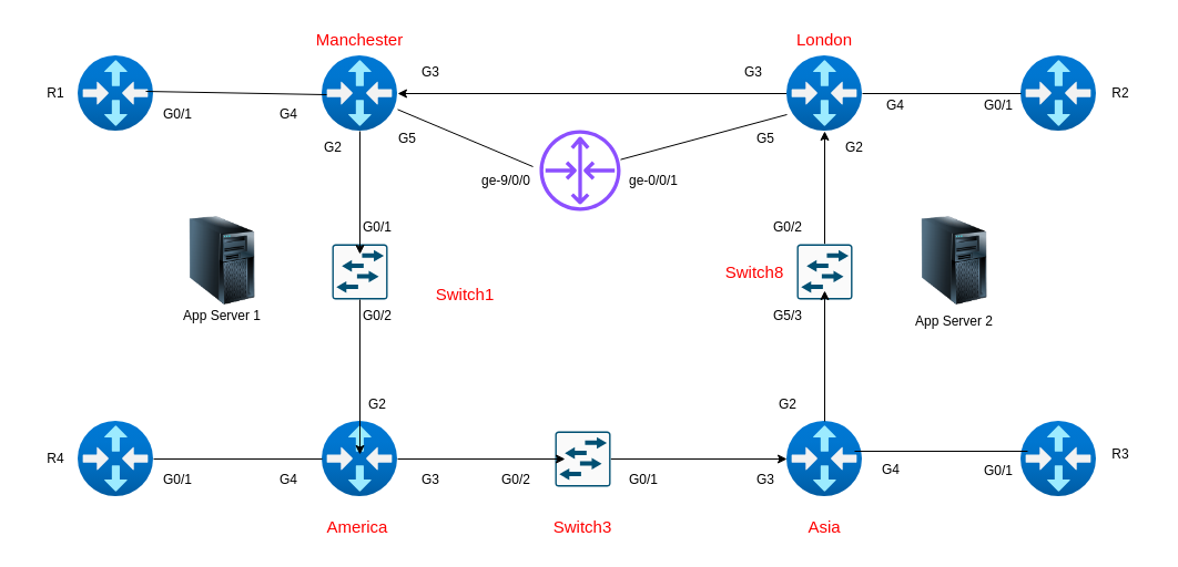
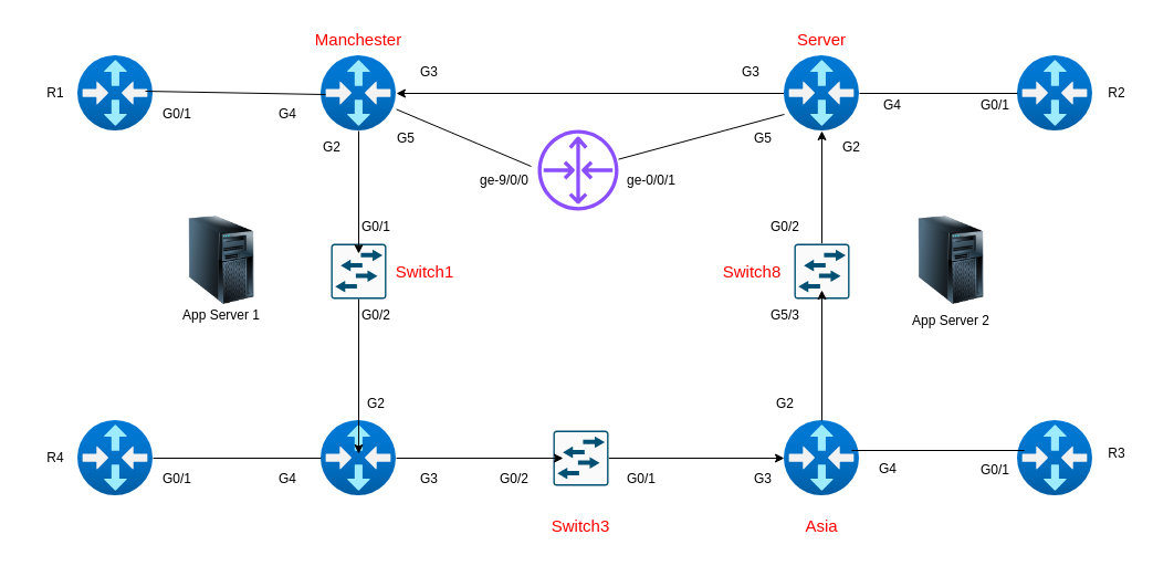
  <mxCell id="0" />
  <mxCell id="1" parent="0" />
  <mxCell id="2" value="" style="image;aspect=fixed;html=1;points=[];align=center;fontSize=12;image=img/lib/azure2/networking/Virtual_Router.svg;" parent="1" vertex="1"><mxGeometry x="290" y="50" width="68" height="68" as="geometry" /></mxCell>
  <mxCell id="3" style="edgeStyle=orthogonalEdgeStyle;rounded=0;orthogonalLoop=1;jettySize=auto;html=1;" parent="1" source="4" target="2" edge="1"><mxGeometry relative="1" as="geometry" /></mxCell>
  <mxCell id="4" value="" style="image;aspect=fixed;html=1;points=[];align=center;fontSize=12;image=img/lib/azure2/networking/Virtual_Router.svg;" parent="1" vertex="1"><mxGeometry x="709" y="50" width="68" height="68" as="geometry" /></mxCell>
  <mxCell id="5" value="" style="image;aspect=fixed;html=1;points=[];align=center;fontSize=12;image=img/lib/azure2/networking/Virtual_Router.svg;" parent="1" vertex="1"><mxGeometry x="290" y="380" width="68" height="68" as="geometry" /></mxCell>
  <mxCell id="6" value="" style="image;aspect=fixed;html=1;points=[];align=center;fontSize=12;image=img/lib/azure2/networking/Virtual_Router.svg;" parent="1" vertex="1"><mxGeometry x="709" y="380" width="68" height="68" as="geometry" /></mxCell>
  <mxCell id="7" value="" style="sketch=0;points=[[0.015,0.015,0],[0.985,0.015,0],[0.985,0.985,0],[0.015,0.985,0],[0.25,0,0],[0.5,0,0],[0.75,0,0],[1,0.25,0],[1,0.5,0],[1,0.75,0],[0.75,1,0],[0.5,1,0],[0.25,1,0],[0,0.75,0],[0,0.5,0],[0,0.25,0]];verticalLabelPosition=bottom;html=1;verticalAlign=top;aspect=fixed;align=center;pointerEvents=1;shape=mxgraph.cisco19.rect;prIcon=l2_switch;fillColor=#FAFAFA;strokeColor=#005073;" parent="1" vertex="1"><mxGeometry x="299" y="220" width="50" height="50" as="geometry" /></mxCell>
  <mxCell id="8" style="edgeStyle=orthogonalEdgeStyle;rounded=0;orthogonalLoop=1;jettySize=auto;html=1;" parent="1" source="9" target="4" edge="1"><mxGeometry relative="1" as="geometry" /></mxCell>
  <mxCell id="9" value="" style="sketch=0;points=[[0.015,0.015,0],[0.985,0.015,0],[0.985,0.985,0],[0.015,0.985,0],[0.25,0,0],[0.5,0,0],[0.75,0,0],[1,0.25,0],[1,0.5,0],[1,0.75,0],[0.75,1,0],[0.5,1,0],[0.25,1,0],[0,0.75,0],[0,0.5,0],[0,0.25,0]];verticalLabelPosition=bottom;html=1;verticalAlign=top;aspect=fixed;align=center;pointerEvents=1;shape=mxgraph.cisco19.rect;prIcon=l2_switch;fillColor=#FAFAFA;strokeColor=#005073;" parent="1" vertex="1"><mxGeometry x="718" y="220" width="50" height="50" as="geometry" /></mxCell>
  <mxCell id="10" style="edgeStyle=orthogonalEdgeStyle;rounded=0;orthogonalLoop=1;jettySize=auto;html=1;" parent="1" source="11" target="6" edge="1"><mxGeometry relative="1" as="geometry" /></mxCell>
  <mxCell id="11" value="" style="sketch=0;points=[[0.015,0.015,0],[0.985,0.015,0],[0.985,0.985,0],[0.015,0.985,0],[0.25,0,0],[0.5,0,0],[0.75,0,0],[1,0.25,0],[1,0.5,0],[1,0.75,0],[0.75,1,0],[0.5,1,0],[0.25,1,0],[0,0.75,0],[0,0.5,0],[0,0.25,0]];verticalLabelPosition=bottom;html=1;verticalAlign=top;aspect=fixed;align=center;pointerEvents=1;shape=mxgraph.cisco19.rect;prIcon=l2_switch;fillColor=#FAFAFA;strokeColor=#005073;" parent="1" vertex="1"><mxGeometry x="500" y="389" width="50" height="50" as="geometry" /></mxCell>
  <mxCell id="12" value="&lt;font color=&quot;#ff0000&quot; style=&quot;font-size: 15px;&quot;&gt;Manchester&lt;/font&gt;" style="text;html=1;align=center;verticalAlign=middle;whiteSpace=wrap;rounded=0;" parent="1" vertex="1"><mxGeometry x="294" y="20" width="60" height="30" as="geometry" /></mxCell>
- <mxCell id="13" value="&lt;font color=&quot;#ff0000&quot;&gt;&lt;span style=&quot;font-size: 15px;&quot;&gt;America&amp;nbsp;&lt;/span&gt;&lt;/font&gt;" style="text;html=1;align=center;verticalAlign=middle;whiteSpace=wrap;rounded=0;" parent="1" vertex="1"><mxGeometry x="294" y="460" width="60" height="30" as="geometry" /></mxCell>
  <mxCell id="14" value="&lt;font color=&quot;#ff0000&quot; style=&quot;font-size: 15px;&quot;&gt;Asia&lt;/font&gt;" style="text;html=1;align=center;verticalAlign=middle;whiteSpace=wrap;rounded=0;" parent="1" vertex="1"><mxGeometry x="713" y="460" width="60" height="30" as="geometry" /></mxCell>
- <mxCell id="15" value="&lt;font color=&quot;#ff0000&quot; style=&quot;font-size: 15px;&quot;&gt;London&lt;/font&gt;" style="text;html=1;align=center;verticalAlign=middle;whiteSpace=wrap;rounded=0;" parent="1" vertex="1"><mxGeometry x="713" y="20" width="60" height="30" as="geometry" /></mxCell>
+ <mxCell id="15" value="&lt;font color=&quot;#ff0000&quot; style=&quot;font-size: 15px;&quot;&gt;Server&lt;/font&gt;" style="text;html=1;align=center;verticalAlign=middle;whiteSpace=wrap;rounded=0;" parent="1" vertex="1"><mxGeometry x="713" y="20" width="60" height="30" as="geometry" /></mxCell>
  <mxCell id="16" value="&lt;font style=&quot;font-size: 15px;&quot; color=&quot;#ff0000&quot;&gt;Switch3&lt;/font&gt;" style="text;html=1;align=center;verticalAlign=middle;whiteSpace=wrap;rounded=0;" parent="1" vertex="1"><mxGeometry x="495" y="460" width="60" height="30" as="geometry" /></mxCell>
  <mxCell id="17" value="&lt;font style=&quot;font-size: 15px;&quot; color=&quot;#ff0000&quot;&gt;Switch8&lt;/font&gt;" style="text;html=1;align=center;verticalAlign=middle;whiteSpace=wrap;rounded=0;" parent="1" vertex="1"><mxGeometry x="650" y="230" width="60" height="30" as="geometry" /></mxCell>
- <mxCell id="18" value="&lt;font style=&quot;font-size: 15px;&quot; color=&quot;#ff0000&quot;&gt;Switch1&lt;/font&gt;" style="text;html=1;align=center;verticalAlign=middle;whiteSpace=wrap;rounded=0;" parent="1" vertex="1"><mxGeometry x="389" y="250" width="60" height="30" as="geometry" /></mxCell>
+ <mxCell id="18" value="&lt;font style=&quot;font-size: 15px;&quot; color=&quot;#ff0000&quot;&gt;Switch1&lt;/font&gt;" style="text;html=1;align=center;verticalAlign=middle;whiteSpace=wrap;rounded=0;" parent="1" vertex="1"><mxGeometry x="354" y="230" width="60" height="30" as="geometry" /></mxCell>
  <mxCell id="19" style="edgeStyle=orthogonalEdgeStyle;rounded=0;orthogonalLoop=1;jettySize=auto;html=1;entryX=0.5;entryY=0.18;entryDx=0;entryDy=0;entryPerimeter=0;" parent="1" source="2" target="7" edge="1"><mxGeometry relative="1" as="geometry" /></mxCell>
  <mxCell id="20" style="edgeStyle=orthogonalEdgeStyle;rounded=0;orthogonalLoop=1;jettySize=auto;html=1;entryX=0.5;entryY=0.441;entryDx=0;entryDy=0;entryPerimeter=0;" parent="1" source="7" target="5" edge="1"><mxGeometry relative="1" as="geometry" /></mxCell>
  <mxCell id="21" style="edgeStyle=orthogonalEdgeStyle;rounded=0;orthogonalLoop=1;jettySize=auto;html=1;entryX=0.18;entryY=0.5;entryDx=0;entryDy=0;entryPerimeter=0;" parent="1" source="5" target="11" edge="1"><mxGeometry relative="1" as="geometry" /></mxCell>
  <mxCell id="22" style="edgeStyle=orthogonalEdgeStyle;rounded=0;orthogonalLoop=1;jettySize=auto;html=1;entryX=0.5;entryY=0.84;entryDx=0;entryDy=0;entryPerimeter=0;" parent="1" source="6" target="9" edge="1"><mxGeometry relative="1" as="geometry" /></mxCell>
  <mxCell id="23" value="G3" style="text;html=1;align=center;verticalAlign=middle;whiteSpace=wrap;rounded=0;" parent="1" vertex="1"><mxGeometry x="660" y="418" width="60" height="30" as="geometry" /></mxCell>
  <mxCell id="24" value="G3" style="text;html=1;align=center;verticalAlign=middle;whiteSpace=wrap;rounded=0;" parent="1" vertex="1"><mxGeometry x="358" y="418" width="60" height="30" as="geometry" /></mxCell>
  <mxCell id="25" value="G3" style="text;html=1;align=center;verticalAlign=middle;whiteSpace=wrap;rounded=0;" parent="1" vertex="1"><mxGeometry x="358" y="50" width="60" height="30" as="geometry" /></mxCell>
  <mxCell id="26" value="G3" style="text;html=1;align=center;verticalAlign=middle;whiteSpace=wrap;rounded=0;" parent="1" vertex="1"><mxGeometry x="649" y="50" width="60" height="30" as="geometry" /></mxCell>
  <mxCell id="27" value="G5" style="text;html=1;align=center;verticalAlign=middle;whiteSpace=wrap;rounded=0;" parent="1" vertex="1"><mxGeometry x="660" y="110" width="60" height="30" as="geometry" /></mxCell>
  <mxCell id="28" value="G2" style="text;html=1;align=center;verticalAlign=middle;whiteSpace=wrap;rounded=0;" parent="1" vertex="1"><mxGeometry x="680" y="350" width="60" height="30" as="geometry" /></mxCell>
  <mxCell id="29" value="G2" style="text;html=1;align=center;verticalAlign=middle;whiteSpace=wrap;rounded=0;" parent="1" vertex="1"><mxGeometry x="310" y="350" width="60" height="30" as="geometry" /></mxCell>
  <mxCell id="30" value="G5" style="text;html=1;align=center;verticalAlign=middle;whiteSpace=wrap;rounded=0;" parent="1" vertex="1"><mxGeometry x="337" y="110" width="60" height="30" as="geometry" /></mxCell>
  <mxCell id="31" value="G0/2" style="text;html=1;align=center;verticalAlign=middle;whiteSpace=wrap;rounded=0;" parent="1" vertex="1"><mxGeometry x="680" y="190" width="60" height="30" as="geometry" /></mxCell>
  <mxCell id="32" value="G5/3" style="text;html=1;align=center;verticalAlign=middle;whiteSpace=wrap;rounded=0;" parent="1" vertex="1"><mxGeometry x="680" y="270" width="60" height="30" as="geometry" /></mxCell>
  <mxCell id="33" value="G0/2" style="text;html=1;align=center;verticalAlign=middle;whiteSpace=wrap;rounded=0;" parent="1" vertex="1"><mxGeometry x="435" y="418" width="60" height="30" as="geometry" /></mxCell>
  <mxCell id="34" value="G0/2" style="text;html=1;align=center;verticalAlign=middle;whiteSpace=wrap;rounded=0;" parent="1" vertex="1"><mxGeometry x="310" y="270" width="60" height="30" as="geometry" /></mxCell>
  <mxCell id="35" value="G0/1" style="text;html=1;align=center;verticalAlign=middle;whiteSpace=wrap;rounded=0;" parent="1" vertex="1"><mxGeometry x="550" y="418" width="60" height="30" as="geometry" /></mxCell>
  <mxCell id="36" value="G0/1" style="text;html=1;align=center;verticalAlign=middle;whiteSpace=wrap;rounded=0;" parent="1" vertex="1"><mxGeometry x="310" y="190" width="60" height="30" as="geometry" /></mxCell>
  <mxCell id="37" value="" style="image;aspect=fixed;html=1;points=[];align=center;fontSize=12;image=img/lib/azure2/networking/Virtual_Router.svg;" parent="1" vertex="1"><mxGeometry x="920" y="50" width="68" height="68" as="geometry" /></mxCell>
  <mxCell id="38" value="" style="image;aspect=fixed;html=1;points=[];align=center;fontSize=12;image=img/lib/azure2/networking/Virtual_Router.svg;" parent="1" vertex="1"><mxGeometry x="920" y="380" width="68" height="68" as="geometry" /></mxCell>
  <mxCell id="39" value="" style="image;aspect=fixed;html=1;points=[];align=center;fontSize=12;image=img/lib/azure2/networking/Virtual_Router.svg;" parent="1" vertex="1"><mxGeometry x="70" y="50" width="68" height="68" as="geometry" /></mxCell>
  <mxCell id="40" value="" style="image;aspect=fixed;html=1;points=[];align=center;fontSize=12;image=img/lib/azure2/networking/Virtual_Router.svg;" parent="1" vertex="1"><mxGeometry x="70" y="380" width="68" height="68" as="geometry" /></mxCell>
  <mxCell id="41" value="" style="endArrow=none;html=1;rounded=0;exitX=0.897;exitY=0.471;exitDx=0;exitDy=0;exitPerimeter=0;entryX=0.059;entryY=0.515;entryDx=0;entryDy=0;entryPerimeter=0;" parent="1" source="39" target="2" edge="1"><mxGeometry width="50" height="50" relative="1" as="geometry"><mxPoint x="530" y="290" as="sourcePoint" /><mxPoint x="580" y="240" as="targetPoint" /></mxGeometry></mxCell>
  <mxCell id="42" value="" style="endArrow=none;html=1;rounded=0;" parent="1" source="5" target="40" edge="1"><mxGeometry width="50" height="50" relative="1" as="geometry"><mxPoint x="-20" y="300" as="sourcePoint" /><mxPoint x="30" y="250" as="targetPoint" /></mxGeometry></mxCell>
  <mxCell id="43" value="" style="endArrow=none;html=1;rounded=0;" parent="1" source="4" target="37" edge="1"><mxGeometry width="50" height="50" relative="1" as="geometry"><mxPoint x="830" y="100" as="sourcePoint" /><mxPoint x="880" y="50" as="targetPoint" /></mxGeometry></mxCell>
  <mxCell id="44" value="R3" style="text;html=1;align=center;verticalAlign=middle;whiteSpace=wrap;rounded=0;" parent="1" vertex="1"><mxGeometry x="980" y="395" width="60" height="30" as="geometry" /></mxCell>
  <mxCell id="45" value="R2" style="text;html=1;align=center;verticalAlign=middle;whiteSpace=wrap;rounded=0;" parent="1" vertex="1"><mxGeometry x="980" y="69" width="60" height="30" as="geometry" /></mxCell>
  <mxCell id="46" value="R4" style="text;html=1;align=center;verticalAlign=middle;whiteSpace=wrap;rounded=0;" parent="1" vertex="1"><mxGeometry x="20" y="399" width="60" height="30" as="geometry" /></mxCell>
  <mxCell id="47" value="R1" style="text;html=1;align=center;verticalAlign=middle;whiteSpace=wrap;rounded=0;" parent="1" vertex="1"><mxGeometry x="20" y="69" width="60" height="30" as="geometry" /></mxCell>
  <mxCell id="48" value="G0/1" style="text;html=1;align=center;verticalAlign=middle;whiteSpace=wrap;rounded=0;" parent="1" vertex="1"><mxGeometry x="870" y="410" width="60" height="30" as="geometry" /></mxCell>
  <mxCell id="49" value="G0/1" style="text;html=1;align=center;verticalAlign=middle;whiteSpace=wrap;rounded=0;" parent="1" vertex="1"><mxGeometry x="870" y="80" width="60" height="30" as="geometry" /></mxCell>
  <mxCell id="50" value="G0/1" style="text;html=1;align=center;verticalAlign=middle;whiteSpace=wrap;rounded=0;" parent="1" vertex="1"><mxGeometry x="130" y="88" width="60" height="30" as="geometry" /></mxCell>
  <mxCell id="51" value="G0/1" style="text;html=1;align=center;verticalAlign=middle;whiteSpace=wrap;rounded=0;" parent="1" vertex="1"><mxGeometry x="130" y="418" width="60" height="30" as="geometry" /></mxCell>
  <mxCell id="52" value="" style="endArrow=none;html=1;rounded=0;entryX=0.088;entryY=0.397;entryDx=0;entryDy=0;entryPerimeter=0;" parent="1" target="38" edge="1"><mxGeometry width="50" height="50" relative="1" as="geometry"><mxPoint x="770" y="407" as="sourcePoint" /><mxPoint x="580" y="240" as="targetPoint" /></mxGeometry></mxCell>
  <mxCell id="53" value="G4" style="text;html=1;align=center;verticalAlign=middle;whiteSpace=wrap;rounded=0;" parent="1" vertex="1"><mxGeometry x="773" y="409" width="60" height="30" as="geometry" /></mxCell>
  <mxCell id="54" value="G4" style="text;html=1;align=center;verticalAlign=middle;whiteSpace=wrap;rounded=0;" parent="1" vertex="1"><mxGeometry x="777" y="80" width="60" height="30" as="geometry" /></mxCell>
  <mxCell id="55" value="G4" style="text;html=1;align=center;verticalAlign=middle;whiteSpace=wrap;rounded=0;" parent="1" vertex="1"><mxGeometry x="230" y="418" width="60" height="30" as="geometry" /></mxCell>
  <mxCell id="56" value="G4" style="text;html=1;align=center;verticalAlign=middle;whiteSpace=wrap;rounded=0;" parent="1" vertex="1"><mxGeometry x="230" y="88" width="60" height="30" as="geometry" /></mxCell>
  <mxCell id="57" value="" style="image;html=1;image=img/lib/clip_art/computers/Server_Tower_128x128.png" parent="1" vertex="1"><mxGeometry x="160" y="195" width="80" height="80" as="geometry" /></mxCell>
  <mxCell id="58" value="App Server 1" style="text;html=1;align=center;verticalAlign=middle;whiteSpace=wrap;rounded=0;" parent="1" vertex="1"><mxGeometry x="150" y="270" width="100" height="30" as="geometry" /></mxCell>
  <mxCell id="59" value="" style="image;html=1;image=img/lib/clip_art/computers/Server_Tower_128x128.png" vertex="1" parent="1"><mxGeometry x="820" y="195" width="80" height="80" as="geometry" /></mxCell>
  <mxCell id="60" value="App Server 2" style="text;html=1;align=center;verticalAlign=middle;whiteSpace=wrap;rounded=0;" vertex="1" parent="1"><mxGeometry x="810" y="275" width="100" height="30" as="geometry" /></mxCell>
  <mxCell id="61" value="" style="sketch=0;outlineConnect=0;fontColor=#232F3E;gradientColor=none;fillColor=#8C4FFF;strokeColor=none;dashed=0;verticalLabelPosition=bottom;verticalAlign=top;align=center;html=1;fontSize=12;fontStyle=0;aspect=fixed;pointerEvents=1;shape=mxgraph.aws4.router;" vertex="1" parent="1"><mxGeometry x="486" y="117" width="73" height="73" as="geometry" /></mxCell>
  <mxCell id="62" value="" style="endArrow=none;html=1;rounded=0;entryX=-0.082;entryY=0.452;entryDx=0;entryDy=0;entryPerimeter=0;" edge="1" parent="1" source="2" target="61"><mxGeometry width="50" height="50" relative="1" as="geometry"><mxPoint x="385" y="160" as="sourcePoint" /><mxPoint x="435" y="110" as="targetPoint" /></mxGeometry></mxCell>
  <mxCell id="63" value="" style="endArrow=none;html=1;rounded=0;entryX=0;entryY=0.779;entryDx=0;entryDy=0;entryPerimeter=0;" edge="1" parent="1" source="61" target="4"><mxGeometry width="50" height="50" relative="1" as="geometry"><mxPoint x="560" y="90" as="sourcePoint" /><mxPoint x="610" y="40" as="targetPoint" /></mxGeometry></mxCell>
  <mxCell id="64" value="G2" style="text;html=1;align=center;verticalAlign=middle;whiteSpace=wrap;rounded=0;" vertex="1" parent="1"><mxGeometry x="740" y="118" width="60" height="30" as="geometry" /></mxCell>
  <mxCell id="65" value="G2" style="text;html=1;align=center;verticalAlign=middle;whiteSpace=wrap;rounded=0;" vertex="1" parent="1"><mxGeometry x="270" y="118" width="60" height="30" as="geometry" /></mxCell>
  <mxCell id="66" value="ge-0/0/1" style="text;html=1;align=center;verticalAlign=middle;whiteSpace=wrap;rounded=0;" vertex="1" parent="1"><mxGeometry x="559" y="148" width="60" height="30" as="geometry" /></mxCell>
  <mxCell id="67" value="ge-9/0/0" style="text;html=1;align=center;verticalAlign=middle;whiteSpace=wrap;rounded=0;" vertex="1" parent="1"><mxGeometry x="426" y="148" width="60" height="30" as="geometry" /></mxCell>
